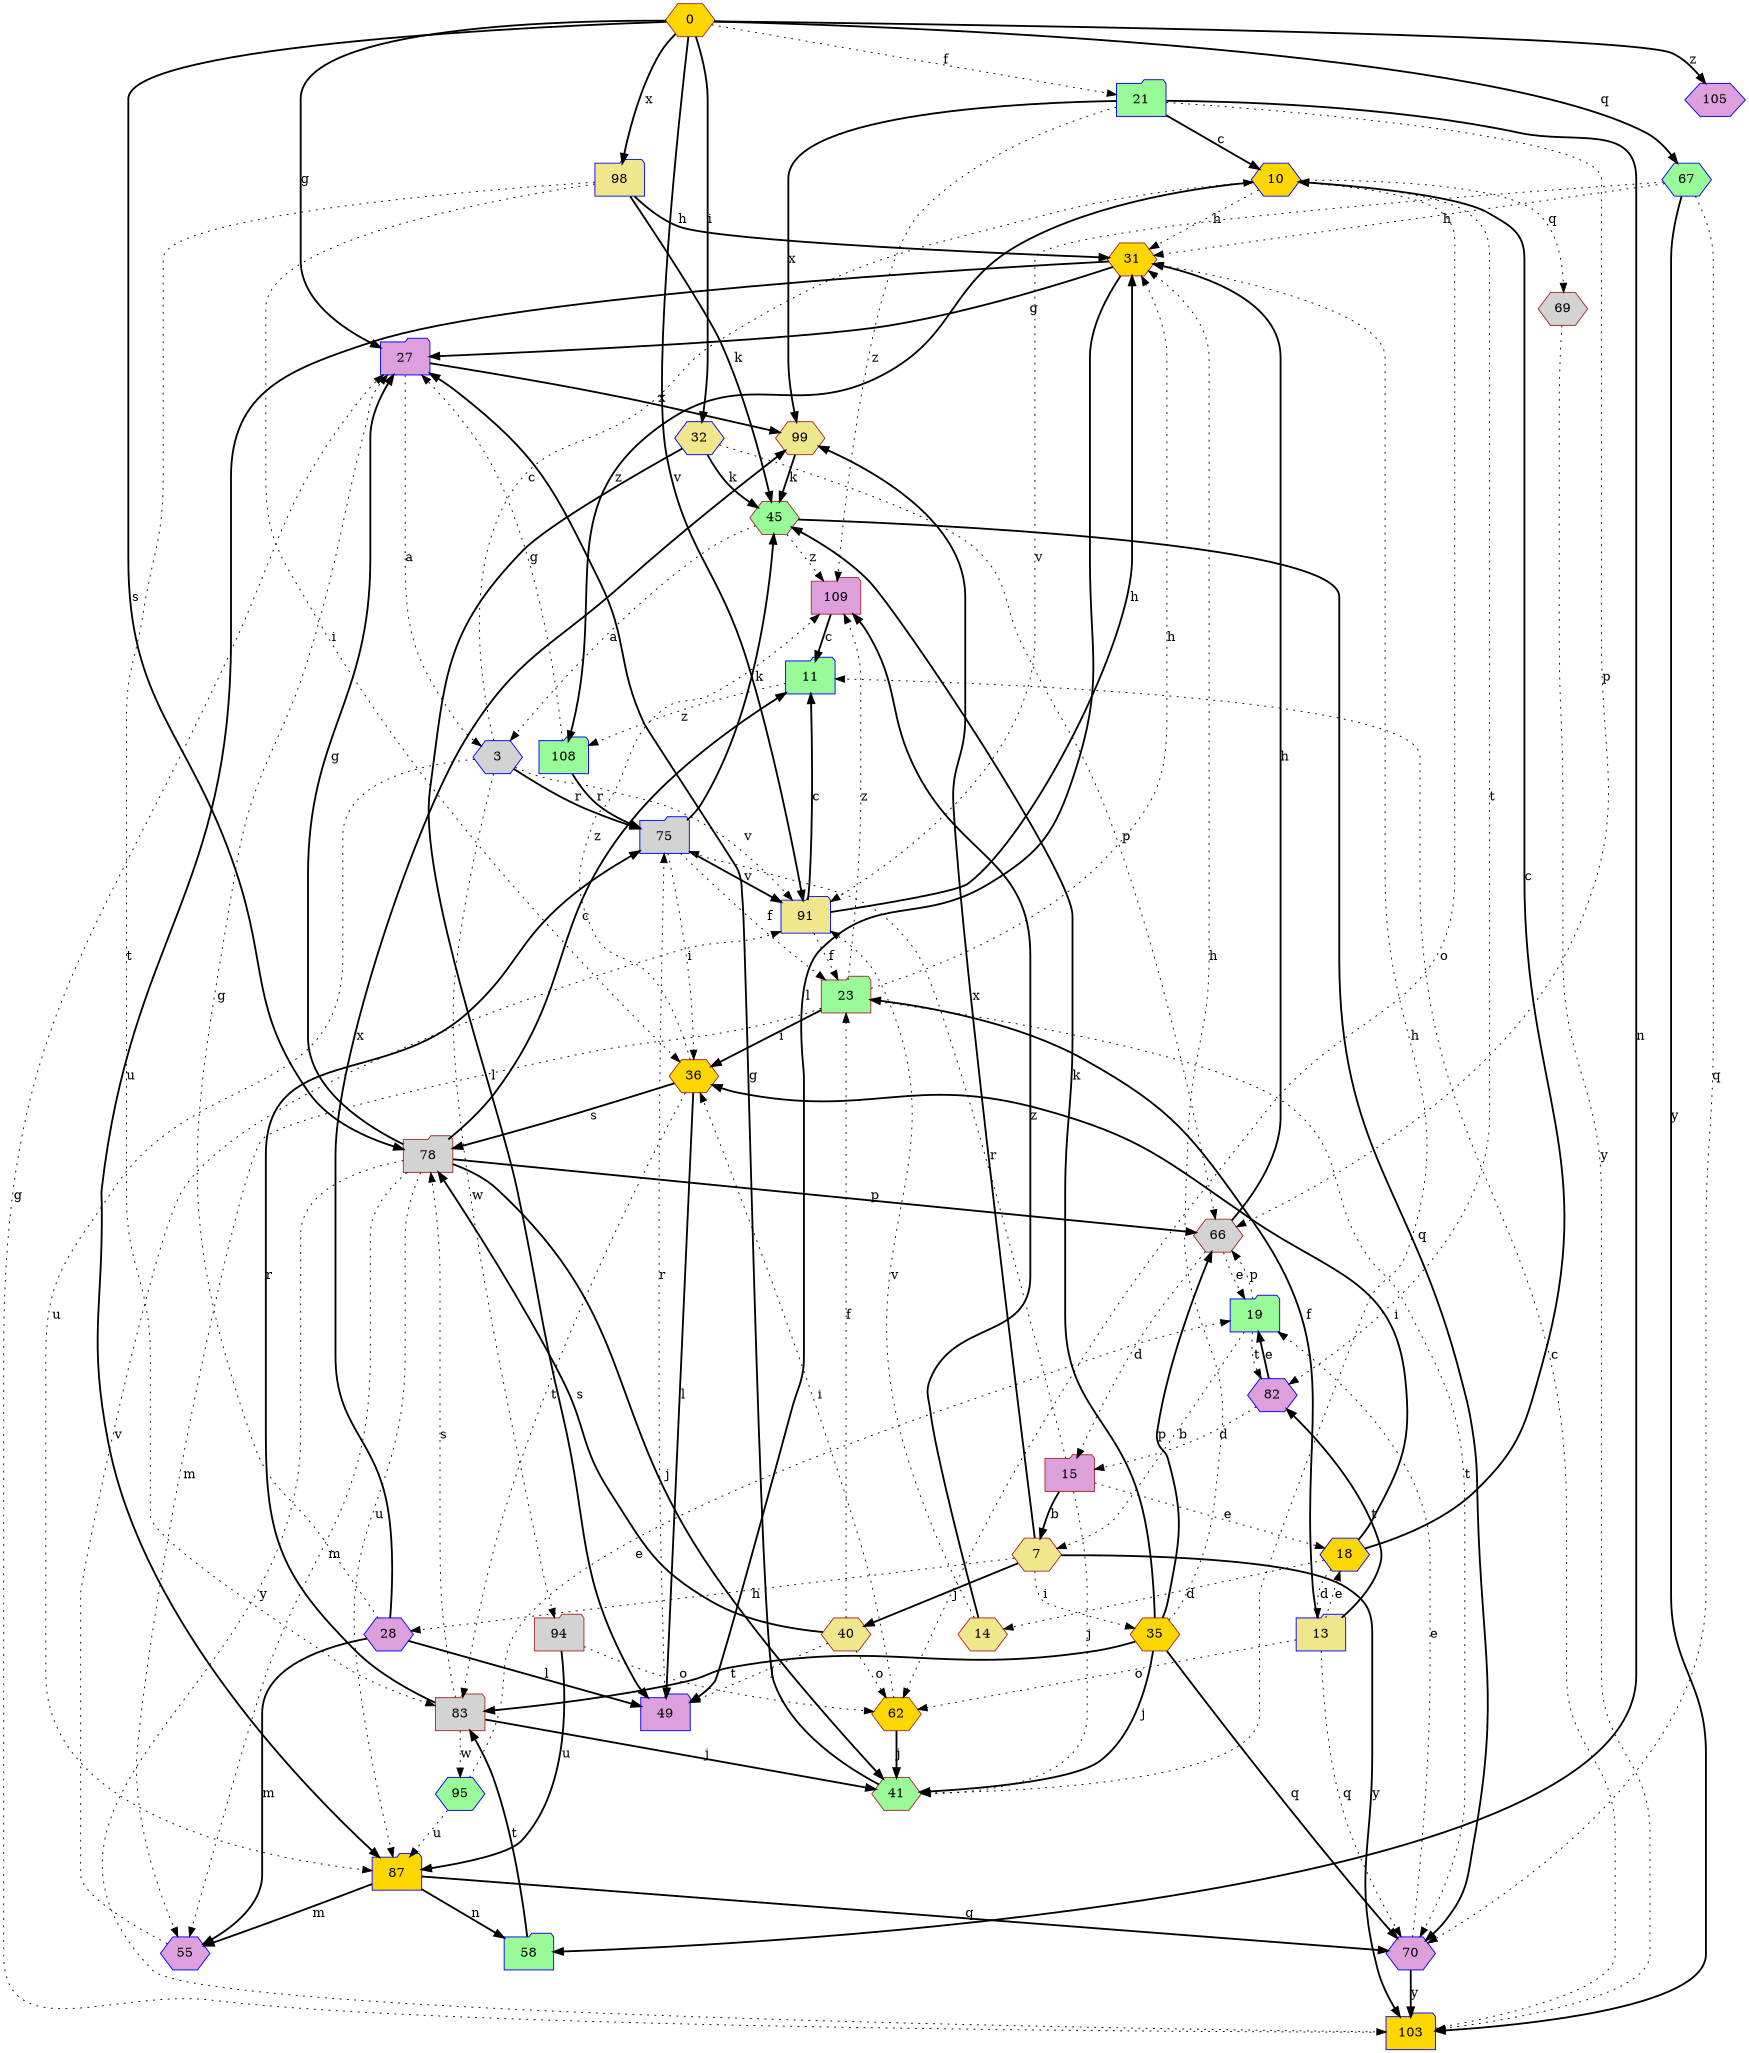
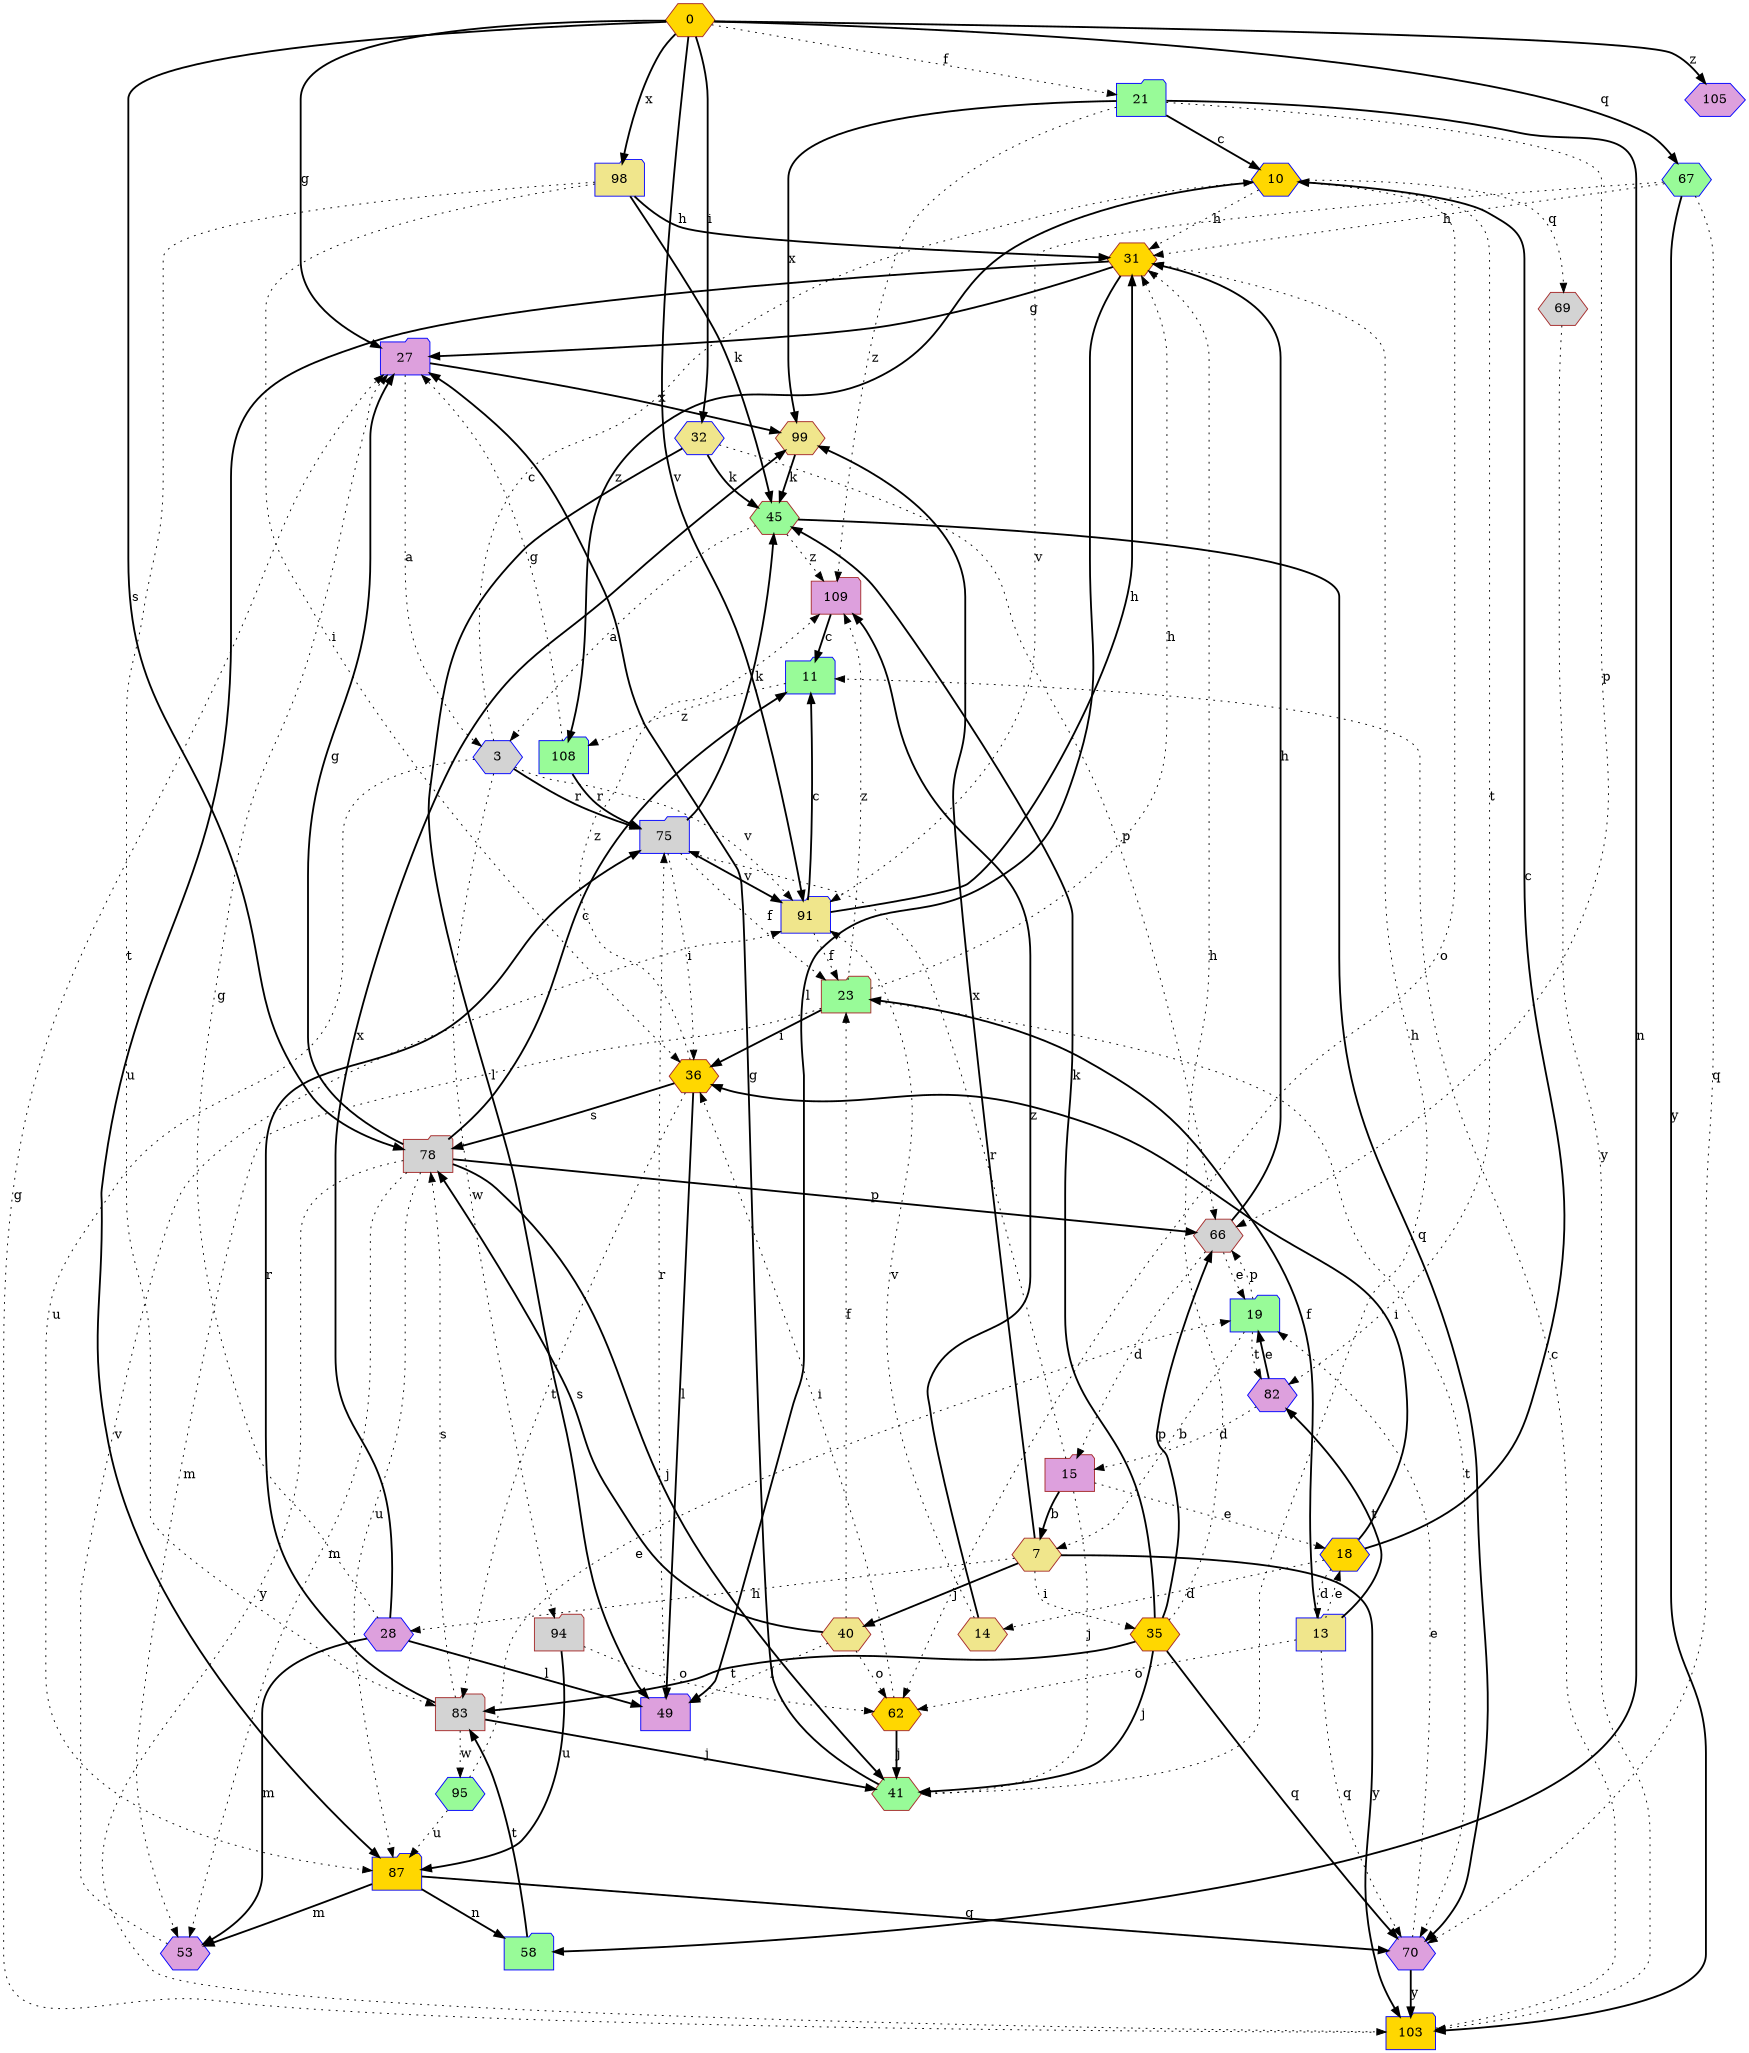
  strict digraph {
    node [color=blue fillcolor=palegreen shape=hexagon style=filled]
    edge [style=dotted]
    0 [color=brown fillcolor=gold]
    21 [shape=folder]
    27 [fillcolor=plum shape=folder]
    32 [fillcolor=khaki]
    67
    78 [color=brown fillcolor=lightgrey shape=folder]
    91 [fillcolor=khaki shape=folder]
    98 [fillcolor=khaki shape=folder]
    105 [fillcolor=plum]
    10 [fillcolor=gold]
    99 [color=brown fillcolor=khaki]
    109 [color=brown fillcolor=plum shape=folder]
    66 [color=brown fillcolor=lightgrey]
    58 [shape=folder]
    3 [fillcolor=lightgrey]
    49 [fillcolor=plum shape=folder]
    45 [color=brown]
    103 [fillcolor=gold shape=folder]
    31 [color=brown fillcolor=gold]
    70 [fillcolor=plum]
    87 [fillcolor=gold shape=folder]
    11 [shape=folder]
    41 [color=brown]
-   53 [fillcolor=plum label=55]
+   53 [fillcolor=plum]
    23 [color=brown shape=folder]
    36 [color=brown fillcolor=gold]
    83 [color=brown fillcolor=lightgrey shape=folder]
    75 [fillcolor=lightgrey shape=folder]
    94 [color=brown fillcolor=lightgrey shape=folder]
    62 [color=brown fillcolor=gold]
    69 [color=brown fillcolor=lightgrey]
    82 [fillcolor=plum]
    108 [shape=folder]
    7 [color=brown fillcolor=khaki]
    28 [fillcolor=plum]
    35 [color=brown fillcolor=gold]
    40 [color=brown fillcolor=khaki]
    15 [color=brown fillcolor=plum shape=folder]
    19 [shape=folder]
    13 [fillcolor=khaki shape=folder]
    18 [fillcolor=gold]
    14 [color=brown fillcolor=khaki]
    95
    0 -> 21 [label=f]
    0 -> 27 [label=g style=bold]
    0 -> 32 [label=i style=bold]
    0 -> 67 [label=q style=bold]
    0 -> 78 [label=s style=bold]
    0 -> 91 [label=v style=bold]
    0 -> 98 [label=x style=bold]
    0 -> 105 [label=z style=bold]
    21 -> 10 [label=c style=bold]
    21 -> 99 [label=x style=bold]
    21 -> 109 [label=z]
    21 -> 66 [label=p]
    21 -> 58 [label=n style=bold]
    27 -> 99 [label=x style=bold]
    27 -> 3 [label=a]
    32 -> 66 [label=p]
    32 -> 49 [label=l style=bold]
    32 -> 45 [label=k style=bold]
    67 -> 91 [label=v]
    67 -> 103 [label=y style=bold]
    67 -> 31 [label=h]
    67 -> 70 [label=q]
    78 -> 27 [label=g style=bold]
    78 -> 66 [label=p style=bold]
    78 -> 103 [label=y]
    78 -> 87 [label=u]
    78 -> 11 [label=c style=bold]
    78 -> 41 [label=j style=bold]
    78 -> 53 [label=m]
    91 -> 31 [label=h style=bold]
    91 -> 11 [label=c style=bold]
    91 -> 23 [label=f]
    98 -> 45 [label=k style=bold]
    98 -> 31 [label=h style=bold]
    98 -> 36 [label=i]
    98 -> 83 [label=t]
    10 -> 31 [label=h]
    10 -> 62 [label=o]
    10 -> 69 [label=q]
    10 -> 82 [label=t]
    10 -> 108 [label=z style=bold]
    99 -> 45 [label=k style=bold]
    109 -> 11 [label=c style=bold]
    66 -> 31 [label=h style=bold]
    66 -> 15 [label=d]
    66 -> 19 [label=e]
    58 -> 83 [label=t style=bold]
    3 -> 91 [label=v]
    3 -> 10 [label=c]
    3 -> 87 [label=u]
    3 -> 75 [label=r style=bold]
    3 -> 94 [label=w]
    49 -> 75 [label=r]
    45 -> 109 [label=z]
    45 -> 3 [label=a]
    45 -> 70 [label=q style=bold]
    103 -> 27 [label=g]
    103 -> 11 [label=c]
    31 -> 27 [label=g style=bold]
    31 -> 49 [label=l style=bold]
    31 -> 87 [label=u style=bold]
    70 -> 103 [label=y style=bold]
    70 -> 19 [label=e]
    87 -> 58 [label=n style=bold]
    87 -> 70 [label=q style=bold]
    87 -> 53 [label=m style=bold]
    11 -> 108 [label=z]
    41 -> 27 [label=g style=bold]
    41 -> 31 [label=h]
    53 -> 91 [label=v]
    23 -> 109 [label=z]
    23 -> 31 [label=h]
    23 -> 70 [label=t]
    23 -> 53 [label=m]
    23 -> 36 [label=i style=bold]
    36 -> 78 [label=s style=bold]
    36 -> 109 [label=z]
    36 -> 49 [label=l style=bold]
    36 -> 83 [label=t]
    83 -> 78 [label=s]
    83 -> 41 [label=j style=bold]
    83 -> 75 [label=r style=bold]
    83 -> 95 [label=w]
    75 -> 91 [label=v style=bold]
    75 -> 45 [label=k style=bold]
    75 -> 23 [label=f]
    75 -> 36 [label=i]
    94 -> 87 [label=u style=bold]
    94 -> 62 [label=o]
    62 -> 41 [label=j style=bold]
    62 -> 36 [label=i]
    69 -> 103 [label=y]
    82 -> 15 [label=d]
    82 -> 19 [label=e style=bold]
    108 -> 27 [label=g]
    108 -> 75 [label=r style=bold]
    7 -> 99 [label=x style=bold]
    7 -> 103 [label=y style=bold]
    7 -> 28 [label=h]
    7 -> 35 [label=i]
    7 -> 40 [label=j style=bold]
    28 -> 27 [label=g]
    28 -> 99 [label=x style=bold]
    28 -> 49 [label=l style=bold]
    28 -> 53 [label=m style=bold]
    35 -> 66 [label=p style=bold]
    35 -> 45 [label=k style=bold]
    35 -> 31 [label=h]
    35 -> 70 [label=q style=bold]
    35 -> 41 [label=j style=bold]
    35 -> 83 [label=t style=bold]
    40 -> 78 [label=s style=bold]
    40 -> 49 [label=l]
    40 -> 23 [label=f]
    40 -> 62 [label=o]
    15 -> 41 [label=j]
    15 -> 75 [label=r]
    15 -> 7 [label=b style=bold]
    15 -> 18 [label=e]
    19 -> 66 [label=p]
    19 -> 82 [label=t]
    19 -> 7 [label=b]
    13 -> 70 [label=q]
    13 -> 23 [label=f style=bold]
    13 -> 62 [label=o]
    13 -> 82 [label=t style=bold]
    13 -> 18 [label=e]
    18 -> 10 [label=c style=bold]
    18 -> 36 [label=i style=bold]
    18 -> 13 [label=d]
    18 -> 14 [label=d]
    14 -> 91 [label=v]
    14 -> 109 [label=z style=bold]
    95 -> 87 [label=u]
    95 -> 19 [label=e]
  }
